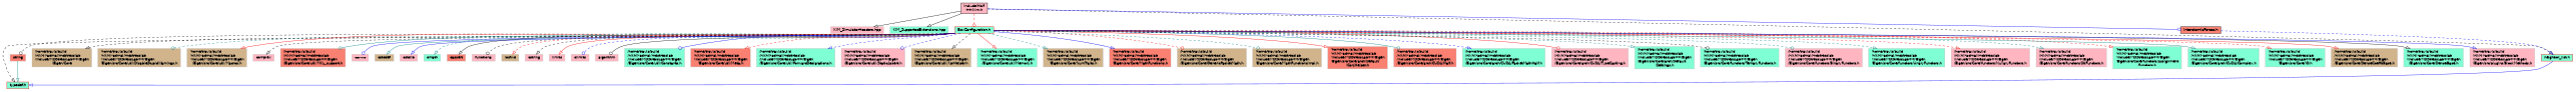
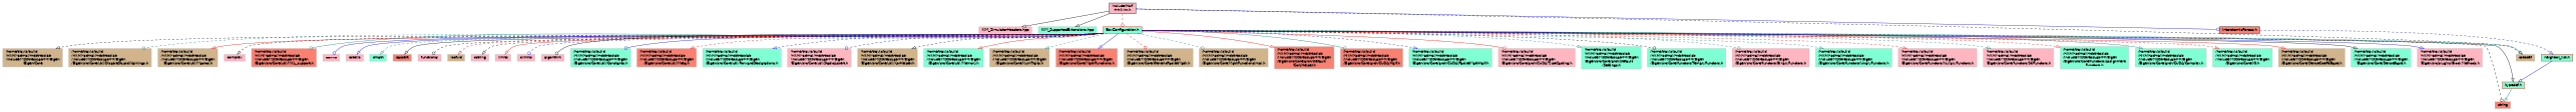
  digraph {
    node [color=grey75 fillcolor=lightpink fontname=Helvetica fontsize=10 shape=record style=filled]
    edge [arrowhead=onormal color=black fontname=Helvetica fontsize=10 labelfontname=Helvetica labelfontsize=10 style=dashed]
    n1 [color=black fontcolor=black height=0.2 label="include/Half\l++/kim.h" width=0.4]
    n2 [height=0.2 label="KIM_SimulatorHeaders.hpp" width=0.4]
    n3 [fillcolor=aquamarine height=0.2 label="KIM_SupportedExtensions.hpp" width=0.4]
    n4 [color=red fillcolor=aquamarine height=0.2 label="BoxConfiguration.h" width=0.4]
    n5 [color=red fillcolor=aquamarine height=0.2 label="neighbor_list.h" width=0.4]
    n6 [color=black fillcolor=salmon height=0.2 label="InteratomicForces.h" width=0.4]
    n7 [color=red fillcolor=aquamarine height=0.2 label="typedef.h" width=0.4]
    n8 [fillcolor=salmon height=0.2 label=string width=0.4]
    n9 [fillcolor=tan height=0.2 label="/home/travis/build\l/nikhil-admal/mdstresslab\l/include/MDStressLab++/Eigen\l/Eigen/Core" width=0.4]
    n10 [fillcolor=tan height=0.2 label="/home/travis/build\l/nikhil-admal/mdstresslab\l/include/MDStressLab++/Eigen\l/Eigen/src/Core/util/DisableStupidWarnings.h" width=0.4]
    n11 [fillcolor=tan height=0.2 label="/home/travis/build\l/nikhil-admal/mdstresslab\l/include/MDStressLab++/Eigen\l/Eigen/src/Core/util/Macros.h" width=0.4]
    n12 [height=0.2 label=complex width=0.4]
    n13 [fillcolor=salmon height=0.2 label="/home/travis/build\l/nikhil-admal/mdstresslab\l/include/MDStressLab++/Eigen\l/Eigen/src/Core/util/MKL_support.h" width=0.4]
    n14 [height=0.2 label=cerrno width=0.4]
    n15 [fillcolor=tan height=0.2 label=cstddef width=0.4]
    n16 [height=0.2 label=cstdlib width=0.4]
    n17 [fillcolor=aquamarine height=0.2 label=cmath width=0.4]
    n18 [fillcolor=salmon height=0.2 label=cassert width=0.4]
    n19 [height=0.2 label=functional width=0.4]
    n20 [fillcolor=tan height=0.2 label=iosfwd width=0.4]
    n21 [height=0.2 label=cstring width=0.4]
    n22 [height=0.2 label=limits width=0.4]
    n23 [height=0.2 label=climits width=0.4]
    n24 [height=0.2 label=algorithm width=0.4]
    n25 [fillcolor=aquamarine height=0.2 label="/home/travis/build\l/nikhil-admal/mdstresslab\l/include/MDStressLab++/Eigen\l/Eigen/src/Core/util/Constants.h" width=0.4]
    n26 [fillcolor=salmon height=0.2 label="/home/travis/build\l/nikhil-admal/mdstresslab\l/include/MDStressLab++/Eigen\l/Eigen/src/Core/util/Meta.h" width=0.4]
    n27 [fillcolor=aquamarine height=0.2 label="/home/travis/build\l/nikhil-admal/mdstresslab\l/include/MDStressLab++/Eigen\l/Eigen/src/Core/util/ForwardDeclarations.h" width=0.4]
    n28 [height=0.2 label="/home/travis/build\l/nikhil-admal/mdstresslab\l/include/MDStressLab++/Eigen\l/Eigen/src/Core/util/StaticAssert.h" width=0.4]
    n29 [fillcolor=tan height=0.2 label="/home/travis/build\l/nikhil-admal/mdstresslab\l/include/MDStressLab++/Eigen\l/Eigen/src/Core/util/XprHelper.h" width=0.4]
    n30 [fillcolor=aquamarine height=0.2 label="/home/travis/build\l/nikhil-admal/mdstresslab\l/include/MDStressLab++/Eigen\l/Eigen/src/Core/util/Memory.h" width=0.4]
    n31 [fillcolor=tan height=0.2 label="/home/travis/build\l/nikhil-admal/mdstresslab\l/include/MDStressLab++/Eigen\l/Eigen/src/Core/NumTraits.h" width=0.4]
    n32 [fillcolor=salmon height=0.2 label="/home/travis/build\l/nikhil-admal/mdstresslab\l/include/MDStressLab++/Eigen\l/Eigen/src/Core/MathFunctions.h" width=0.4]
    n33 [fillcolor=tan height=0.2 label="/home/travis/build\l/nikhil-admal/mdstresslab\l/include/MDStressLab++/Eigen\l/Eigen/src/Core/GenericPacketMath.h" width=0.4]
    n34 [fillcolor=tan height=0.2 label="/home/travis/build\l/nikhil-admal/mdstresslab\l/include/MDStressLab++/Eigen\l/Eigen/src/Core/MathFunctionsImpl.h" width=0.4]
    n35 [fillcolor=salmon height=0.2 label="/home/travis/build\l/nikhil-admal/mdstresslab\l/include/MDStressLab++/Eigen\l/Eigen/src/Core/arch/Default\l/ConjHelper.h" width=0.4]
    n36 [fillcolor=salmon height=0.2 label="/home/travis/build\l/nikhil-admal/mdstresslab\l/include/MDStressLab++/Eigen\l/Eigen/src/Core/arch/CUDA/Half.h" width=0.4]
    n37 [fillcolor=aquamarine height=0.2 label="/home/travis/build\l/nikhil-admal/mdstresslab\l/include/MDStressLab++/Eigen\l/Eigen/src/Core/arch/CUDA/PacketMathHalf.h" width=0.4]
    n38 [height=0.2 label="/home/travis/build\l/nikhil-admal/mdstresslab\l/include/MDStressLab++/Eigen\l/Eigen/src/Core/arch/CUDA/TypeCasting.h" width=0.4]
    n39 [fillcolor=aquamarine height=0.2 label="/home/travis/build\l/nikhil-admal/mdstresslab\l/include/MDStressLab++/Eigen\l/Eigen/src/Core/arch/Default\l/Settings.h" width=0.4]
    n40 [fillcolor=aquamarine height=0.2 label="/home/travis/build\l/nikhil-admal/mdstresslab\l/include/MDStressLab++/Eigen\l/Eigen/src/Core/functors/TernaryFunctors.h" width=0.4]
    n41 [height=0.2 label="/home/travis/build\l/nikhil-admal/mdstresslab\l/include/MDStressLab++/Eigen\l/Eigen/src/Core/functors/BinaryFunctors.h" width=0.4]
    n42 [fillcolor=aquamarine height=0.2 label="/home/travis/build\l/nikhil-admal/mdstresslab\l/include/MDStressLab++/Eigen\l/Eigen/src/Core/functors/UnaryFunctors.h" width=0.4]
    n43 [height=0.2 label="/home/travis/build\l/nikhil-admal/mdstresslab\l/include/MDStressLab++/Eigen\l/Eigen/src/Core/functors/NullaryFunctors.h" width=0.4]
    n44 [height=0.2 label="/home/travis/build\l/nikhil-admal/mdstresslab\l/include/MDStressLab++/Eigen\l/Eigen/src/Core/functors/StlFunctors.h" width=0.4]
    n45 [fillcolor=aquamarine height=0.2 label="/home/travis/build\l/nikhil-admal/mdstresslab\l/include/MDStressLab++/Eigen\l/Eigen/src/Core/functors/Assignment\lFunctors.h" width=0.4]
    n46 [fillcolor=aquamarine height=0.2 label="/home/travis/build\l/nikhil-admal/mdstresslab\l/include/MDStressLab++/Eigen\l/Eigen/src/Core/arch/CUDA/Complex.h" width=0.4]
    n47 [fillcolor=aquamarine height=0.2 label="/home/travis/build\l/nikhil-admal/mdstresslab\l/include/MDStressLab++/Eigen\l/Eigen/src/Core/IO.h" width=0.4]
    n48 [fillcolor=tan height=0.2 label="/home/travis/build\l/nikhil-admal/mdstresslab\l/include/MDStressLab++/Eigen\l/Eigen/src/Core/DenseCoeffsBase.h" width=0.4]
    n49 [fillcolor=aquamarine height=0.2 label="/home/travis/build\l/nikhil-admal/mdstresslab\l/include/MDStressLab++/Eigen\l/Eigen/src/Core/DenseBase.h" width=0.4]
    n50 [height=0.2 label="/home/travis/build\l/nikhil-admal/mdstresslab\l/include/MDStressLab++/Eigen\l/Eigen/src/plugins/BlockMethods.h" width=0.4]
    n1 -> n2 [style=solid]
    n1 -> n3 [style=solid]
    n1 -> n4 [arrowhead=odot color=red]
-   n1 -> n5
+   n1 -> n15
    n1 -> n6 [arrowhead=odot color=blue style=solid]
-   n4 -> n7
+   n4 -> n7 [style=solid]
    n4 -> n8 [arrowhead=odot]
    n4 -> n9
    n4 -> n10 [arrowhead=odot color=teal]
    n4 -> n11 [color=red style=solid]
    n4 -> n12
    n4 -> n13 [arrowhead=odot color=teal style=solid]
    n4 -> n14 [arrowhead=odot color=blue style=solid]
    n4 -> n15 [color=teal style=solid]
    n4 -> n16 [color=blue style=solid]
    n4 -> n17 [color=teal]
    n4 -> n18 [style=solid]
    n4 -> n19 [arrowhead=odot]
    n4 -> n20 [color=red]
    n4 -> n21
    n4 -> n22 [color=red style=solid]
    n4 -> n23 [arrowhead=odot color=blue]
    n4 -> n24 [arrowhead=odot style=solid]
    n4 -> n25 [arrowhead=odot color=blue style=solid]
    n4 -> n26 [color=red]
    n4 -> n27 [color=blue]
    n4 -> n28 [arrowhead=odot color=blue]
    n4 -> n29
    n4 -> n30 [color=red style=solid]
    n4 -> n31 [color=teal]
    n4 -> n32 [color=blue style=solid]
    n4 -> n33 [arrowhead=odot color=red]
    n4 -> n34 [arrowhead=odot color=teal]
    n4 -> n35 [color=red style=solid]
    n4 -> n36 [arrowhead=odot color=teal style=solid]
    n4 -> n37 [color=blue]
    n4 -> n38 [arrowhead=odot color=red style=solid]
    n4 -> n39 [color=teal]
    n4 -> n40 [arrowhead=odot]
    n4 -> n41 [arrowhead=odot color=teal]
    n4 -> n42 [color=teal]
    n4 -> n43 [color=red]
    n4 -> n44 [color=teal]
    n4 -> n45 [color=red]
    n4 -> n46 [color=teal style=solid]
    n4 -> n47 [color=red]
    n4 -> n48 [color=red style=solid]
    n4 -> n49 [style=solid]
    n4 -> n50 [color=blue style=solid]
    n5 -> n7 [color=blue style=solid]
    n6 -> n5 [color=blue]
-   n8 -> n7 [color=teal style=solid]
+   n7 -> n8 [color=teal style=solid]
  }
